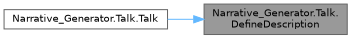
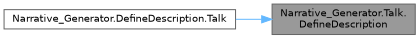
  digraph {
    rankdir=RL
    node [fontname=Helvetica fontsize=10 shape=box style=filled]
    n1 [color=gray40 fillcolor=grey60 fontcolor=black height=0.2 label="Narrative_Generator.Talk.\lDefineDescription" width=0.4]
-   n2 [color=grey40 fillcolor=white height=0.2 label="Narrative_Generator.Talk.Talk" width=0.4]
+   n2 [color=grey40 fillcolor=white height=0.2 label="Narrative_Generator.DefineDescription.Talk" width=0.4]
    n1 -> n2 [color=steelblue1 dir=back fontname=Helvetica fontsize=10 labelfontname=Helvetica labelfontsize=10 style=solid]
  }
